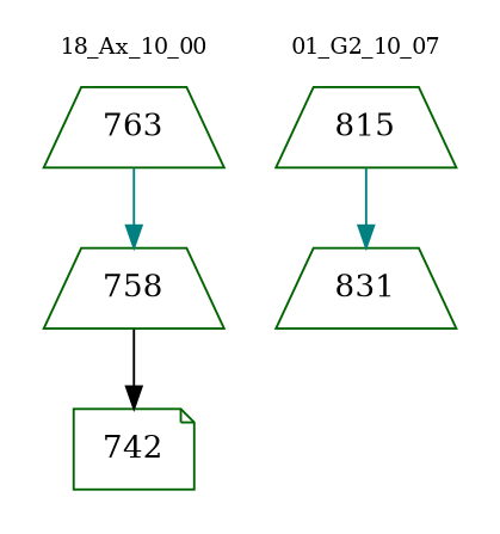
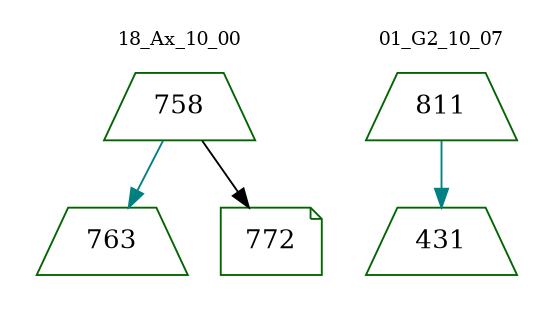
  digraph {
    node [color=darkgreen shape=trapezium]
    edge [color=teal]
    n1 [label=758]
    n2 [label=763]
-   n3 [label=742 shape=note]
-   n4 [label=815]
-   n5 [label=831]
+   n3 [label=772 shape=note]
+   n4 [label=811]
+   n5 [label=431]
    subgraph cluster_1 {
      color=white
      fontsize=10
      label="18_Ax_10_00"
      n1
      n2
      n3
    }
    subgraph cluster_2 {
      color=white
      fontsize=10
      label="01_G2_10_07"
      n4
      n5
    }
-   n2 -> n1
+   n1 -> n2
    n1 -> n3 [color=black]
    n4 -> n5
  }
